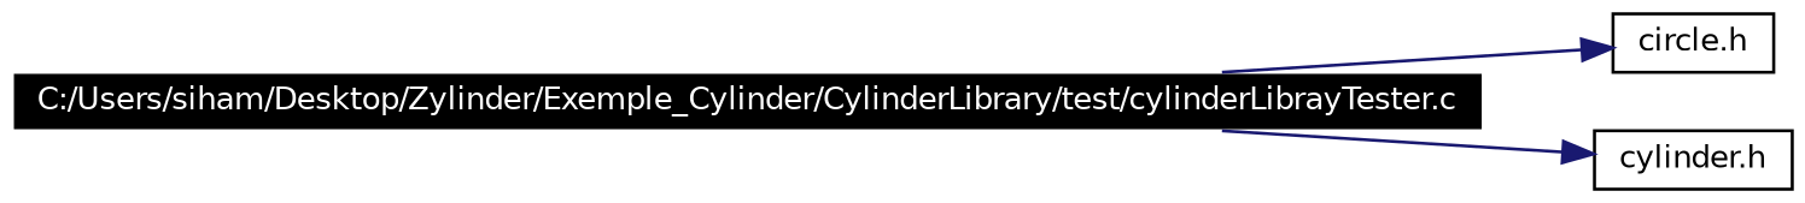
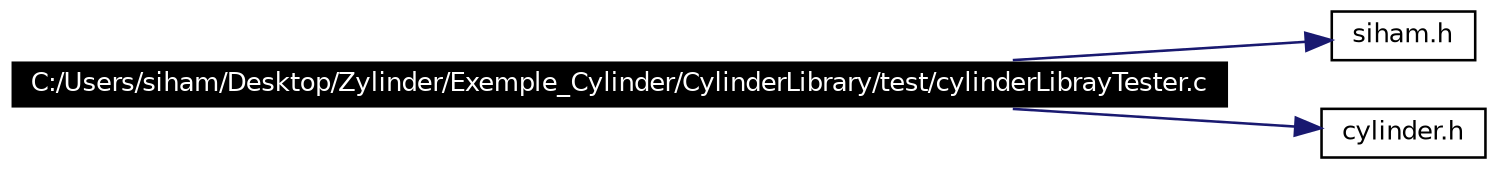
  digraph {
    rankdir=LR
    node [color=black fillcolor=white fontname=Helvetica fontsize=10 shape=record style=filled]
    edge [color=midnightblue fontname=Helvetica fontsize=10 labelfontname=Helvetica labelfontsize=10 style=solid]
    n1 [color=white fillcolor=black fontcolor=white height=0.2 label="C:/Users/siham/Desktop/Zylinder/Exemple_Cylinder/CylinderLibrary/test/cylinderLibrayTester.c" width=0.4]
-   n2 [height=0.2 label="circle.h" width=0.4]
+   n2 [height=0.2 label="siham.h" width=0.4]
    n3 [height=0.2 label="cylinder.h" width=0.4]
    n1 -> n2
    n1 -> n3
  }
